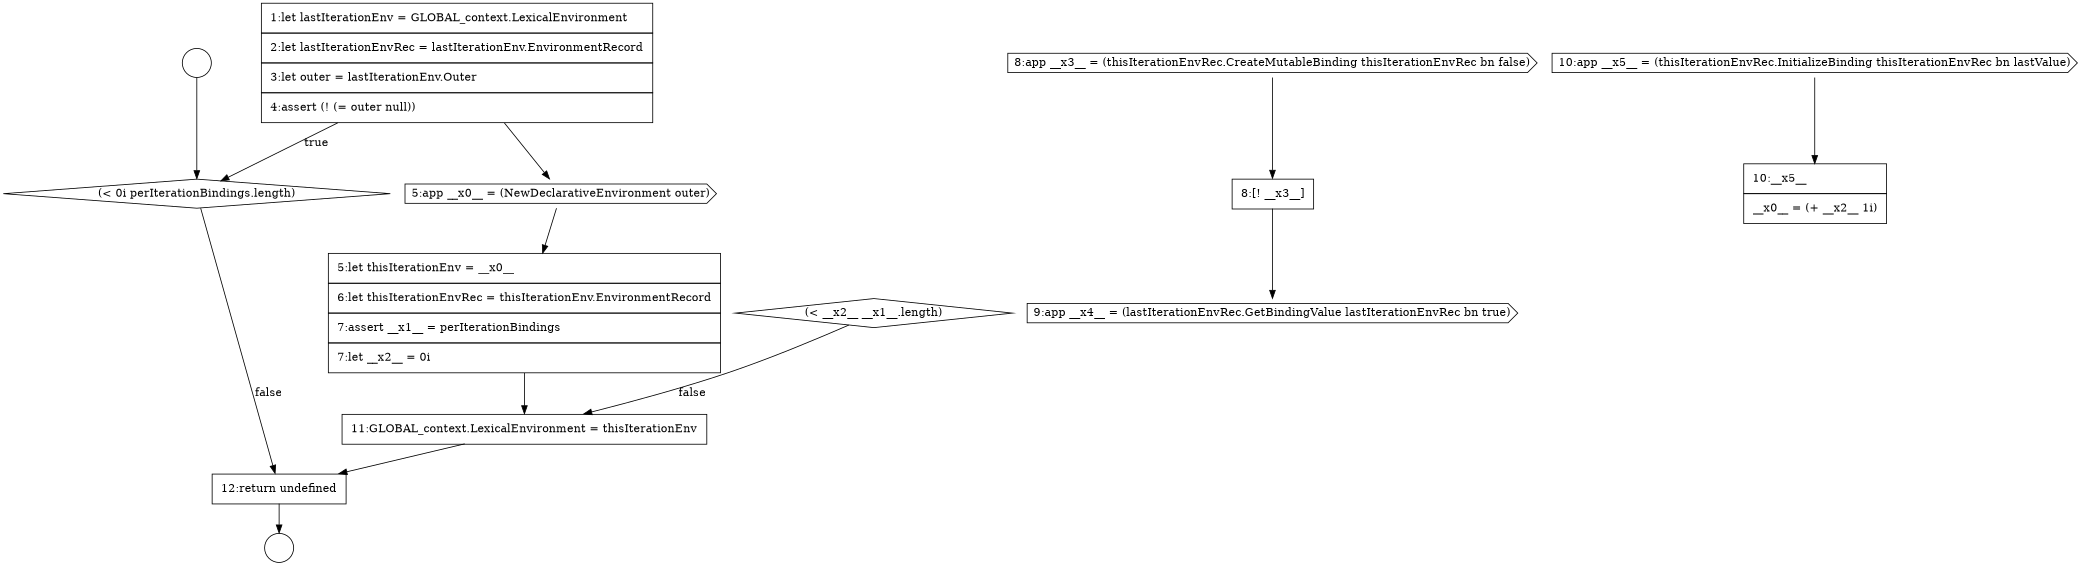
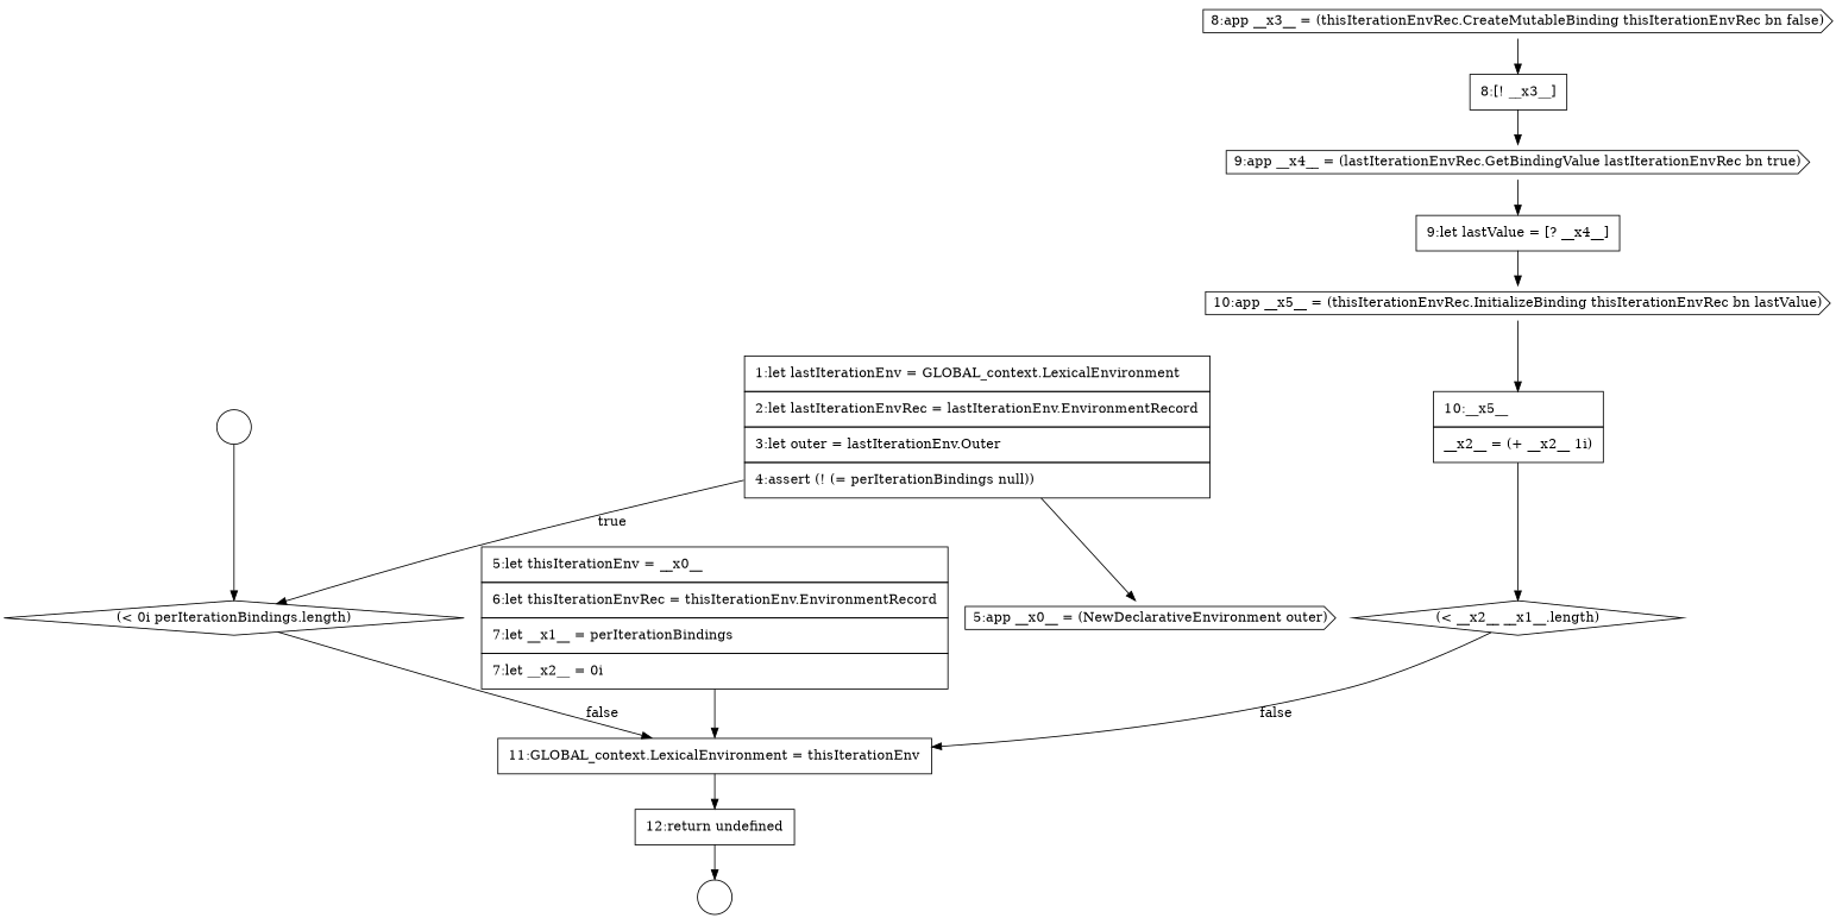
  digraph {
    node [color=black fillcolor=white shape=none style=filled]
    edge [color=black]
    n1 [label=" " shape=circle]
    n2 [label=<<font color="black">(&lt; 0i perIterationBindings.length)</font>> shape=diamond]
    n3 [label=<<font color="black">     <table border="0" cellborder="1" cellspacing="0" cellpadding="10">       <tr><td align="left">12:return undefined</td></tr>     </table>   </font>> margin=0]
-   n4 [label=<<font color="black">     <table border="0" cellborder="1" cellspacing="0" cellpadding="10">       <tr><td align="left">5:let thisIterationEnv = __x0__</td></tr>       <tr><td align="left">6:let thisIterationEnvRec = thisIterationEnv.EnvironmentRecord</td></tr>       <tr><td align="left">7:assert __x1__ = perIterationBindings</td></tr>       <tr><td align="left">7:let __x2__ = 0i</td></tr>     </table>   </font>> margin=0]
+   n4 [label=<<font color="black">     <table border="0" cellborder="1" cellspacing="0" cellpadding="10">       <tr><td align="left">5:let thisIterationEnv = __x0__</td></tr>       <tr><td align="left">6:let thisIterationEnvRec = thisIterationEnv.EnvironmentRecord</td></tr>       <tr><td align="left">7:let __x1__ = perIterationBindings</td></tr>       <tr><td align="left">7:let __x2__ = 0i</td></tr>     </table>   </font>> margin=0]
    n5 [label=<<font color="black">     <table border="0" cellborder="1" cellspacing="0" cellpadding="10">       <tr><td align="left">11:GLOBAL_context.LexicalEnvironment = thisIterationEnv</td></tr>     </table>   </font>> margin=0]
    n6 [label=<<font color="black">(&lt; __x2__ __x1__.length)</font>> shape=diamond]
    n7 [label=<<font color="black">9:app __x4__ = (lastIterationEnvRec.GetBindingValue lastIterationEnvRec bn true)</font>> shape=cds]
+   n8 [label=<<font color="black">     <table border="0" cellborder="1" cellspacing="0" cellpadding="10">       <tr><td align="left">9:let lastValue = [? __x4__]</td></tr>     </table>   </font>> margin=0]
    n9 [label=<<font color="black">10:app __x5__ = (thisIterationEnvRec.InitializeBinding thisIterationEnvRec bn lastValue)</font>> shape=cds]
    n10 [label=" " shape=circle]
    n11 [label=<<font color="black">     <table border="0" cellborder="1" cellspacing="0" cellpadding="10">       <tr><td align="left">8:[! __x3__]</td></tr>     </table>   </font>> margin=0]
-   n12 [label=<<font color="black">     <table border="0" cellborder="1" cellspacing="0" cellpadding="10">       <tr><td align="left">10:__x5__</td></tr>       <tr><td align="left">__x0__ = (+ __x2__ 1i)</td></tr>     </table>   </font>> margin=0]
-   n13 [label=<<font color="black">     <table border="0" cellborder="1" cellspacing="0" cellpadding="10">       <tr><td align="left">1:let lastIterationEnv = GLOBAL_context.LexicalEnvironment</td></tr>       <tr><td align="left">2:let lastIterationEnvRec = lastIterationEnv.EnvironmentRecord</td></tr>       <tr><td align="left">3:let outer = lastIterationEnv.Outer</td></tr>       <tr><td align="left">4:assert (! (= outer null))</td></tr>     </table>   </font>> margin=0]
+   n12 [label=<<font color="black">     <table border="0" cellborder="1" cellspacing="0" cellpadding="10">       <tr><td align="left">10:__x5__</td></tr>       <tr><td align="left">__x2__ = (+ __x2__ 1i)</td></tr>     </table>   </font>> margin=0]
+   n13 [label=<<font color="black">     <table border="0" cellborder="1" cellspacing="0" cellpadding="10">       <tr><td align="left">1:let lastIterationEnv = GLOBAL_context.LexicalEnvironment</td></tr>       <tr><td align="left">2:let lastIterationEnvRec = lastIterationEnv.EnvironmentRecord</td></tr>       <tr><td align="left">3:let outer = lastIterationEnv.Outer</td></tr>       <tr><td align="left">4:assert (! (= perIterationBindings null))</td></tr>     </table>   </font>> margin=0]
    n14 [label=<<font color="black">5:app __x0__ = (NewDeclarativeEnvironment outer)</font>> shape=cds]
    n15 [label=<<font color="black">8:app __x3__ = (thisIterationEnvRec.CreateMutableBinding thisIterationEnvRec bn false)</font>> shape=cds]
    n1 -> n2
-   n2 -> n3 [label=<<font color="black">false</font>>]
+   n2 -> n5 [label=<<font color="black">false</font>>]
    n3 -> n10
    n4 -> n5
    n5 -> n3
    n6 -> n5 [label=<<font color="black">false</font>>]
+   n7 -> n8
+   n8 -> n9
    n9 -> n12
    n11 -> n7
+   n12 -> n6
    n13 -> n2 [label=<<font color="black">true</font>>]
    n13 -> n14
-   n14 -> n4
    n15 -> n11
  }
